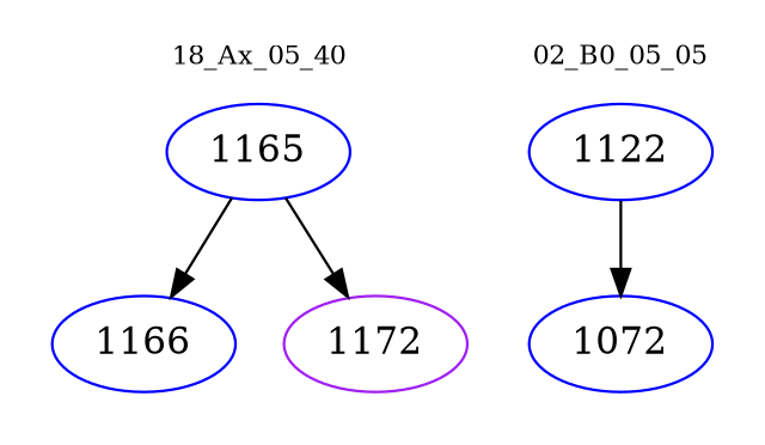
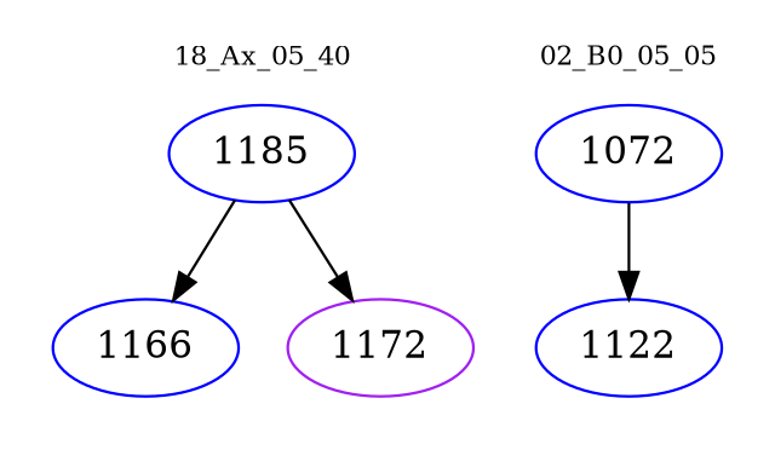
  digraph {
    node [color=blue]
    edge [color=black]
-   n1 [label=1165]
+   n1 [label=1185]
    n2 [label=1166]
    n3 [color=purple label=1172]
    n4 [label=1122]
    n5 [label=1072]
    subgraph cluster_1 {
      color=white
      fontsize=10
      label="18_Ax_05_40"
      n1
      n2
      n3
    }
    subgraph cluster_2 {
      color=white
      fontsize=10
      label="02_B0_05_05"
      n4
      n5
    }
    n1 -> n2
    n1 -> n3
-   n4 -> n5
+   n5 -> n4
  }
